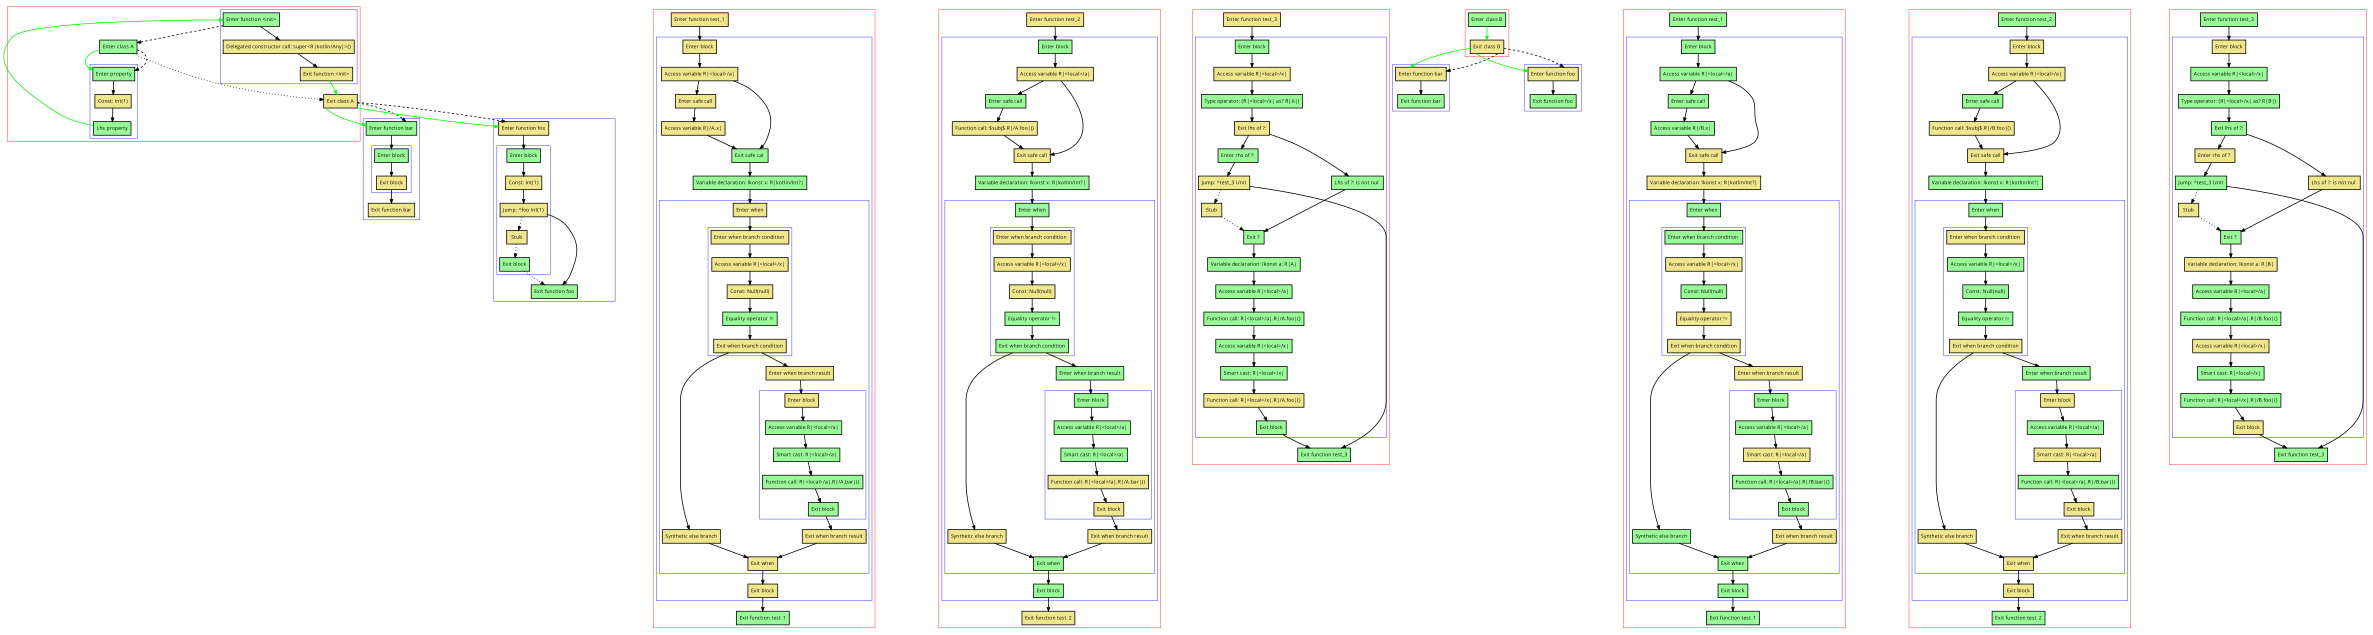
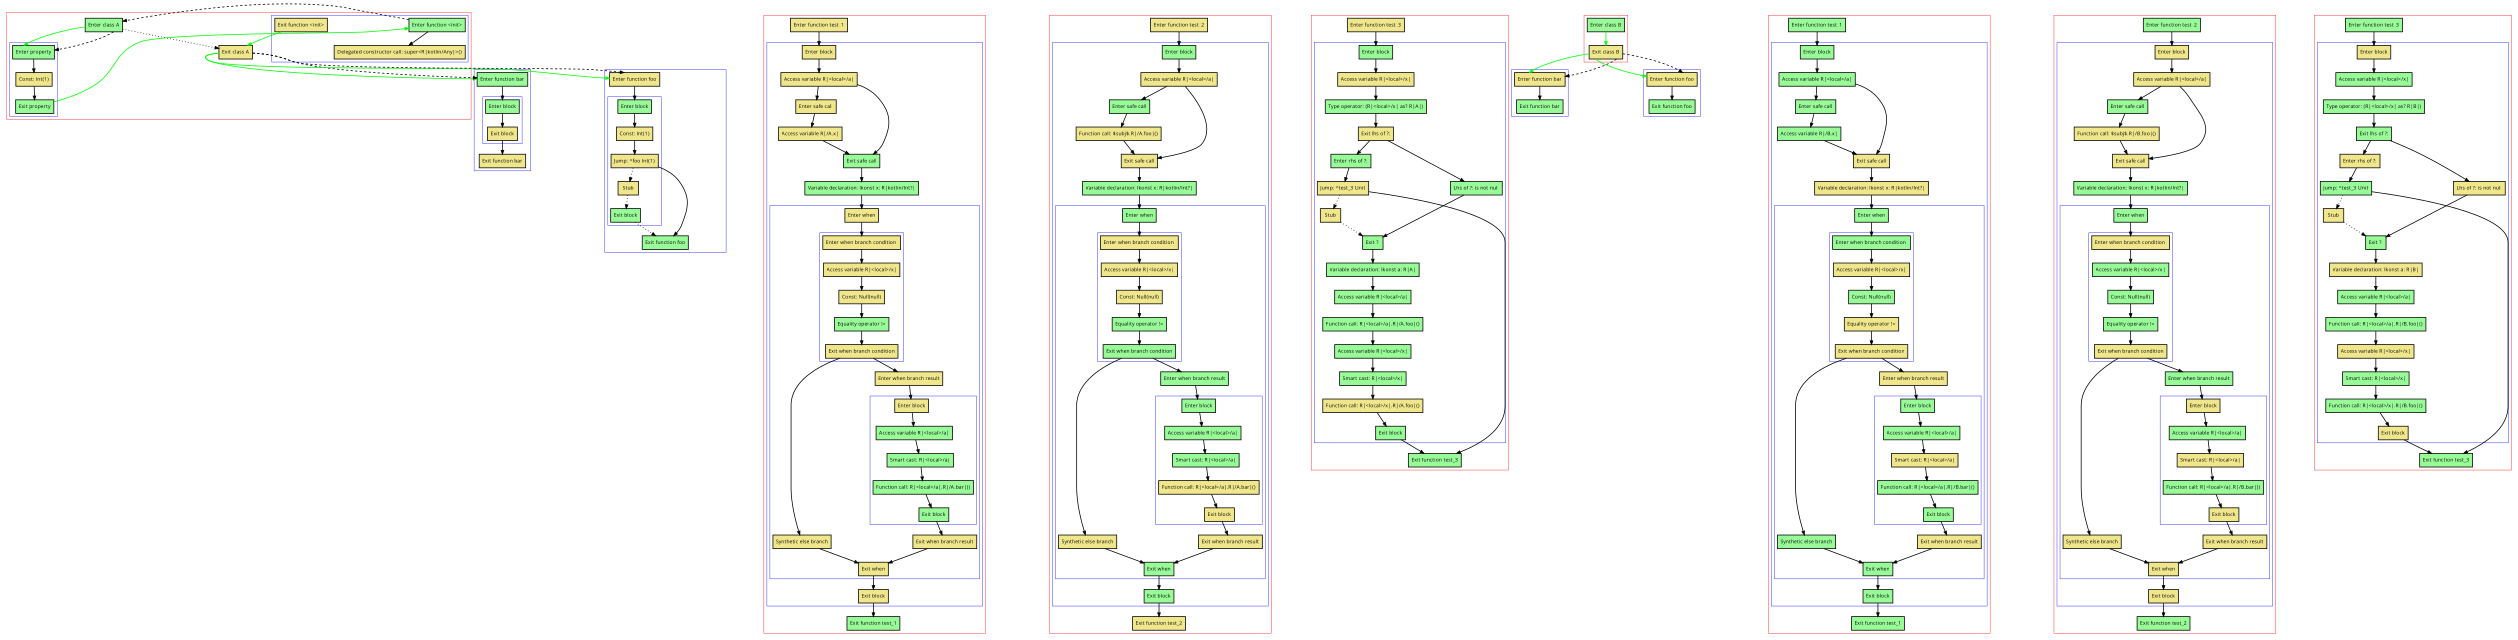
  digraph {
    fontname="Open Sans"
    nodesep=3
    node [fillcolor=palegreen fontname="Open Sans" penwidth=2 shape=box style=filled]
    edge [fontname="Open Sans" penwidth=2]
    n1 [label="Enter property"]
    n2 [fillcolor=khaki label="Const: Int(1)"]
-   n3 [label="Lhs property"]
+   n3 [label="Exit property"]
    n4 [label="Enter function <init>"]
    n5 [fillcolor=khaki label="Delegated constructor call: super<R|kotlin/Any|>()"]
    n6 [fillcolor=khaki label="Exit function <init>"]
    n7 [label="Enter class A"]
    n8 [fillcolor=khaki label="Exit class A"]
    n9 [label="Enter block"]
    n10 [fillcolor=khaki label="Exit block"]
    n11 [label="Enter function bar"]
    n12 [fillcolor=khaki label="Exit function bar"]
    n13 [label="Enter block"]
    n14 [fillcolor=khaki label="Const: Int(1)"]
    n15 [fillcolor=khaki label="Jump: ^foo Int(1)"]
    n16 [fillcolor=khaki label=Stub]
    n17 [label="Exit block"]
    n18 [fillcolor=khaki label="Enter function foo"]
    n19 [label="Exit function foo"]
    n20 [fillcolor=khaki label="Enter when branch condition "]
    n21 [fillcolor=khaki label="Access variable R|<local>/x|"]
    n22 [fillcolor=khaki label="Const: Null(null)"]
    n23 [label="Equality operator !="]
    n24 [fillcolor=khaki label="Exit when branch condition"]
    n25 [fillcolor=khaki label="Enter block"]
    n26 [label="Access variable R|<local>/a|"]
    n27 [label="Smart cast: R|<local>/a|"]
    n28 [label="Function call: R|<local>/a|.R|/A.bar|()"]
    n29 [label="Exit block"]
    n30 [fillcolor=khaki label="Enter when"]
    n31 [fillcolor=khaki label="Synthetic else branch"]
    n32 [fillcolor=khaki label="Enter when branch result"]
    n33 [fillcolor=khaki label="Exit when branch result"]
    n34 [fillcolor=khaki label="Exit when"]
    n35 [fillcolor=khaki label="Enter block"]
    n36 [fillcolor=khaki label="Access variable R|<local>/a|"]
    n37 [fillcolor=khaki label="Enter safe call"]
    n38 [fillcolor=khaki label="Access variable R|/A.x|"]
    n39 [label="Exit safe call"]
    n40 [label="Variable declaration: lkonst x: R|kotlin/Int?|"]
    n41 [fillcolor=khaki label="Exit block"]
    n42 [fillcolor=khaki label="Enter function test_1"]
    n43 [label="Exit function test_1"]
    n44 [fillcolor=khaki label="Enter when branch condition "]
    n45 [fillcolor=khaki label="Access variable R|<local>/x|"]
    n46 [fillcolor=khaki label="Const: Null(null)"]
    n47 [label="Equality operator !="]
    n48 [label="Exit when branch condition"]
    n49 [label="Enter block"]
    n50 [label="Access variable R|<local>/a|"]
    n51 [label="Smart cast: R|<local>/a|"]
    n52 [fillcolor=khaki label="Function call: R|<local>/a|.R|/A.bar|()"]
    n53 [fillcolor=khaki label="Exit block"]
    n54 [label="Enter when"]
    n55 [fillcolor=khaki label="Synthetic else branch"]
    n56 [label="Enter when branch result"]
    n57 [fillcolor=khaki label="Exit when branch result"]
    n58 [label="Exit when"]
    n59 [label="Enter block"]
    n60 [fillcolor=khaki label="Access variable R|<local>/a|"]
    n61 [label="Enter safe call"]
    n62 [fillcolor=khaki label="Function call: $subj$.R|/A.foo|()"]
    n63 [fillcolor=khaki label="Exit safe call"]
    n64 [label="Variable declaration: lkonst x: R|kotlin/Int?|"]
    n65 [label="Exit block"]
    n66 [fillcolor=khaki label="Enter function test_2"]
    n67 [fillcolor=khaki label="Exit function test_2"]
    n68 [label="Enter block"]
    n69 [fillcolor=khaki label="Access variable R|<local>/x|"]
    n70 [label="Type operator: (R|<local>/x| as? R|A|)"]
    n71 [fillcolor=khaki label="Exit lhs of ?:"]
    n72 [label="Enter rhs of ?:"]
    n73 [fillcolor=khaki label="Jump: ^test_3 Unit"]
    n74 [fillcolor=khaki label=Stub]
    n75 [label="Lhs of ?: is not null"]
    n76 [label="Exit ?:"]
    n77 [label="Variable declaration: lkonst a: R|A|"]
    n78 [label="Access variable R|<local>/a|"]
    n79 [label="Function call: R|<local>/a|.R|/A.foo|()"]
    n80 [label="Access variable R|<local>/x|"]
    n81 [label="Smart cast: R|<local>/x|"]
    n82 [fillcolor=khaki label="Function call: R|<local>/x|.R|/A.foo|()"]
    n83 [label="Exit block"]
    n84 [fillcolor=khaki label="Enter function test_3"]
    n85 [label="Exit function test_3"]
    n86 [label="Enter class B"]
    n87 [fillcolor=khaki label="Exit class B"]
    n88 [fillcolor=khaki label="Enter function bar"]
    n89 [label="Exit function bar"]
    n90 [fillcolor=khaki label="Enter function foo"]
    n91 [label="Exit function foo"]
    n92 [label="Enter when branch condition "]
    n93 [fillcolor=khaki label="Access variable R|<local>/x|"]
    n94 [label="Const: Null(null)"]
    n95 [fillcolor=khaki label="Equality operator !="]
    n96 [fillcolor=khaki label="Exit when branch condition"]
    n97 [label="Enter block"]
    n98 [label="Access variable R|<local>/a|"]
    n99 [fillcolor=khaki label="Smart cast: R|<local>/a|"]
    n100 [label="Function call: R|<local>/a|.R|/B.bar|()"]
    n101 [label="Exit block"]
    n102 [label="Enter when"]
    n103 [label="Synthetic else branch"]
    n104 [fillcolor=khaki label="Enter when branch result"]
    n105 [fillcolor=khaki label="Exit when branch result"]
    n106 [label="Exit when"]
    n107 [label="Enter block"]
    n108 [label="Access variable R|<local>/a|"]
    n109 [label="Enter safe call"]
    n110 [label="Access variable R|/B.x|"]
    n111 [fillcolor=khaki label="Exit safe call"]
    n112 [fillcolor=khaki label="Variable declaration: lkonst x: R|kotlin/Int?|"]
    n113 [label="Exit block"]
    n114 [label="Enter function test_1"]
    n115 [label="Exit function test_1"]
    n116 [fillcolor=khaki label="Enter when branch condition "]
    n117 [label="Access variable R|<local>/x|"]
    n118 [label="Const: Null(null)"]
    n119 [label="Equality operator !="]
    n120 [fillcolor=khaki label="Exit when branch condition"]
    n121 [fillcolor=khaki label="Enter block"]
    n122 [label="Access variable R|<local>/a|"]
    n123 [fillcolor=khaki label="Smart cast: R|<local>/a|"]
    n124 [label="Function call: R|<local>/a|.R|/B.bar|()"]
    n125 [fillcolor=khaki label="Exit block"]
    n126 [label="Enter when"]
    n127 [fillcolor=khaki label="Synthetic else branch"]
    n128 [label="Enter when branch result"]
    n129 [fillcolor=khaki label="Exit when branch result"]
    n130 [fillcolor=khaki label="Exit when"]
    n131 [fillcolor=khaki label="Enter block"]
    n132 [fillcolor=khaki label="Access variable R|<local>/a|"]
    n133 [label="Enter safe call"]
    n134 [fillcolor=khaki label="Function call: $subj$.R|/B.foo|()"]
    n135 [fillcolor=khaki label="Exit safe call"]
    n136 [label="Variable declaration: lkonst x: R|kotlin/Int?|"]
    n137 [fillcolor=khaki label="Exit block"]
    n138 [label="Enter function test_2"]
    n139 [label="Exit function test_2"]
    n140 [fillcolor=khaki label="Enter block"]
    n141 [label="Access variable R|<local>/x|"]
    n142 [label="Type operator: (R|<local>/x| as? R|B|)"]
    n143 [label="Exit lhs of ?:"]
    n144 [fillcolor=khaki label="Enter rhs of ?:"]
    n145 [label="Jump: ^test_3 Unit"]
    n146 [fillcolor=khaki label=Stub]
    n147 [fillcolor=khaki label="Lhs of ?: is not null"]
    n148 [label="Exit ?:"]
    n149 [fillcolor=khaki label="Variable declaration: lkonst a: R|B|"]
    n150 [label="Access variable R|<local>/a|"]
    n151 [label="Function call: R|<local>/a|.R|/B.foo|()"]
    n152 [fillcolor=khaki label="Access variable R|<local>/x|"]
    n153 [label="Smart cast: R|<local>/x|"]
    n154 [label="Function call: R|<local>/x|.R|/B.foo|()"]
    n155 [fillcolor=khaki label="Exit block"]
    n156 [label="Enter function test_3"]
    n157 [label="Exit function test_3"]
    subgraph cluster_1 {
      color=red
      n7
      n8
      subgraph cluster_2 {
        color=blue
        n1
        n2
        n3
      }
      subgraph cluster_3 {
        color=blue
        n4
        n5
        n6
      }
    }
    subgraph cluster_4 {
      color=blue
      n11
      n12
      subgraph cluster_5 {
        color=blue
        n9
        n10
      }
    }
    subgraph cluster_6 {
      color=blue
      n18
      n19
      subgraph cluster_7 {
        color=blue
        n13
        n14
        n15
        n16
        n17
      }
    }
    subgraph cluster_8 {
      color=red
      n42
      n43
      subgraph cluster_9 {
        color=blue
        n35
        n36
        n37
        n38
        n39
        n40
        n41
        subgraph cluster_10 {
          color=blue
          n30
          n31
          n32
          n33
          n34
          subgraph cluster_11 {
            color=blue
            n20
            n21
            n22
            n23
            n24
          }
          subgraph cluster_12 {
            color=blue
            n25
            n26
            n27
            n28
            n29
          }
        }
      }
    }
    subgraph cluster_13 {
      color=red
      n66
      n67
      subgraph cluster_14 {
        color=blue
        n59
        n60
        n61
        n62
        n63
        n64
        n65
        subgraph cluster_15 {
          color=blue
          n54
          n55
          n56
          n57
          n58
          subgraph cluster_16 {
            color=blue
            n44
            n45
            n46
            n47
            n48
          }
          subgraph cluster_17 {
            color=blue
            n49
            n50
            n51
            n52
            n53
          }
        }
      }
    }
    subgraph cluster_18 {
      color=red
      n84
      n85
      subgraph cluster_19 {
        color=blue
        n68
        n69
        n70
        n71
        n72
        n73
        n74
        n75
        n76
        n77
        n78
        n79
        n80
        n81
        n82
        n83
      }
    }
    subgraph cluster_20 {
      color=red
      n86
      n87
    }
    subgraph cluster_21 {
      color=blue
      n88
      n89
    }
    subgraph cluster_22 {
      color=blue
      n90
      n91
    }
    subgraph cluster_23 {
      color=red
      n114
      n115
      subgraph cluster_24 {
        color=blue
        n107
        n108
        n109
        n110
        n111
        n112
        n113
        subgraph cluster_25 {
          color=blue
          n102
          n103
          n104
          n105
          n106
          subgraph cluster_26 {
            color=blue
            n92
            n93
            n94
            n95
            n96
          }
          subgraph cluster_27 {
            color=blue
            n97
            n98
            n99
            n100
            n101
          }
        }
      }
    }
    subgraph cluster_28 {
      color=red
      n138
      n139
      subgraph cluster_29 {
        color=blue
        n131
        n132
        n133
        n134
        n135
        n136
        n137
        subgraph cluster_30 {
          color=blue
          n126
          n127
          n128
          n129
          n130
          subgraph cluster_31 {
            color=blue
            n116
            n117
            n118
            n119
            n120
          }
          subgraph cluster_32 {
            color=blue
            n121
            n122
            n123
            n124
            n125
          }
        }
      }
    }
    subgraph cluster_33 {
      color=red
      n156
      n157
      subgraph cluster_34 {
        color=blue
        n140
        n141
        n142
        n143
        n144
        n145
        n146
        n147
        n148
        n149
        n150
        n151
        n152
        n153
        n154
        n155
      }
    }
    n1 -> n2
    n2 -> n3
    n3 -> n4 [color=green]
    n4 -> n5
    n4 -> n7 [style=dashed]
-   n5 -> n6
    n6 -> n8 [color=green]
    n7 -> n1 [color=green]
    n7 -> n1 [style=dashed]
    n7 -> n8 [style=dotted]
    n8 -> n11 [color=green]
    n8 -> n11 [style=dashed]
    n8 -> n18 [color=green]
    n8 -> n18 [style=dashed]
    n9 -> n10
    n10 -> n12
    n11 -> n9
    n13 -> n14
    n14 -> n15
    n15 -> n16 [style=dotted]
    n15 -> n19
    n16 -> n17 [style=dotted]
    n17 -> n19 [style=dotted]
    n18 -> n13
    n20 -> n21
    n21 -> n22
    n22 -> n23
    n23 -> n24
    n24 -> n31
    n24 -> n32
    n25 -> n26
    n26 -> n27
    n27 -> n28
    n28 -> n29
    n29 -> n33
    n30 -> n20
    n31 -> n34
    n32 -> n25
    n33 -> n34
    n34 -> n41
    n35 -> n36
    n36 -> n37
    n36 -> n39
    n37 -> n38
    n38 -> n39
    n39 -> n40
    n40 -> n30
    n41 -> n43
    n42 -> n35
    n44 -> n45
    n45 -> n46
    n46 -> n47
    n47 -> n48
    n48 -> n55
    n48 -> n56
    n49 -> n50
    n50 -> n51
    n51 -> n52
    n52 -> n53
    n53 -> n57
    n54 -> n44
    n55 -> n58
    n56 -> n49
    n57 -> n58
    n58 -> n65
    n59 -> n60
    n60 -> n61
    n60 -> n63
    n61 -> n62
    n62 -> n63
    n63 -> n64
    n64 -> n54
    n65 -> n67
    n66 -> n59
    n68 -> n69
    n69 -> n70
    n70 -> n71
    n71 -> n72
    n71 -> n75
    n72 -> n73
    n73 -> n74 [style=dotted]
    n73 -> n85
    n74 -> n76 [style=dotted]
    n75 -> n76
    n76 -> n77
    n77 -> n78
    n78 -> n79
    n79 -> n80
    n80 -> n81
    n81 -> n82
    n82 -> n83
    n83 -> n85
    n84 -> n68
    n86 -> n87 [color=green]
    n87 -> n88 [color=green]
    n87 -> n88 [style=dashed]
    n87 -> n90 [color=green]
    n87 -> n90 [style=dashed]
    n88 -> n89
    n90 -> n91
    n92 -> n93
    n93 -> n94
    n94 -> n95
    n95 -> n96
    n96 -> n103
    n96 -> n104
    n97 -> n98
    n98 -> n99
    n99 -> n100
    n100 -> n101
    n101 -> n105
    n102 -> n92
    n103 -> n106
    n104 -> n97
    n105 -> n106
    n106 -> n113
    n107 -> n108
    n108 -> n109
    n108 -> n111
    n109 -> n110
    n110 -> n111
    n111 -> n112
    n112 -> n102
    n113 -> n115
    n114 -> n107
    n116 -> n117
    n117 -> n118
    n118 -> n119
    n119 -> n120
    n120 -> n127
    n120 -> n128
    n121 -> n122
    n122 -> n123
    n123 -> n124
    n124 -> n125
    n125 -> n129
    n126 -> n116
    n127 -> n130
    n128 -> n121
    n129 -> n130
    n130 -> n137
    n131 -> n132
    n132 -> n133
    n132 -> n135
    n133 -> n134
    n134 -> n135
    n135 -> n136
    n136 -> n126
    n137 -> n139
    n138 -> n131
    n140 -> n141
    n141 -> n142
    n142 -> n143
    n143 -> n144
    n143 -> n147
    n144 -> n145
    n145 -> n146 [style=dotted]
    n145 -> n157
    n146 -> n148 [style=dotted]
    n147 -> n148
    n148 -> n149
    n149 -> n150
    n150 -> n151
    n151 -> n152
    n152 -> n153
    n153 -> n154
    n154 -> n155
    n155 -> n157
    n156 -> n140
  }
